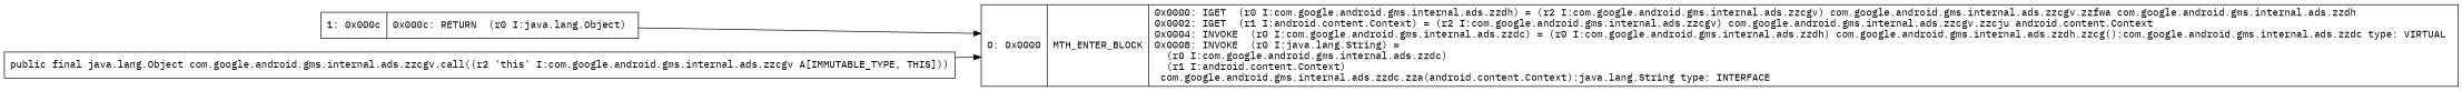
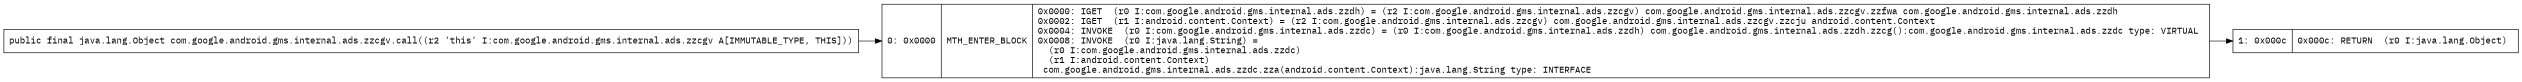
  digraph {
    rankdir=LR
    fontname="IBM Plex Mono"
    node [shape=record fontname="IBM Plex Mono"]
    edge [fontname="IBM Plex Mono"]
    n1 [label="{0\:\ 0x0000|MTH_ENTER_BLOCK\l|0x0000: IGET  (r0 I:com.google.android.gms.internal.ads.zzdh) = (r2 I:com.google.android.gms.internal.ads.zzcgv) com.google.android.gms.internal.ads.zzcgv.zzfwa com.google.android.gms.internal.ads.zzdh \l0x0002: IGET  (r1 I:android.content.Context) = (r2 I:com.google.android.gms.internal.ads.zzcgv) com.google.android.gms.internal.ads.zzcgv.zzcju android.content.Context \l0x0004: INVOKE  (r0 I:com.google.android.gms.internal.ads.zzdc) = (r0 I:com.google.android.gms.internal.ads.zzdh) com.google.android.gms.internal.ads.zzdh.zzcg():com.google.android.gms.internal.ads.zzdc type: VIRTUAL \l0x0008: INVOKE  (r0 I:java.lang.String) = \l  (r0 I:com.google.android.gms.internal.ads.zzdc)\l  (r1 I:android.content.Context)\l com.google.android.gms.internal.ads.zzdc.zza(android.content.Context):java.lang.String type: INTERFACE \l}"]
    n2 [label="{1\:\ 0x000c|0x000c: RETURN  (r0 I:java.lang.Object) \l}"]
    n3 [label="{public final java.lang.Object com.google.android.gms.internal.ads.zzcgv.call((r2 'this' I:com.google.android.gms.internal.ads.zzcgv A[IMMUTABLE_TYPE, THIS])) }"]
-   n2 -> n1
+   n1 -> n2
    n3 -> n1
  }
